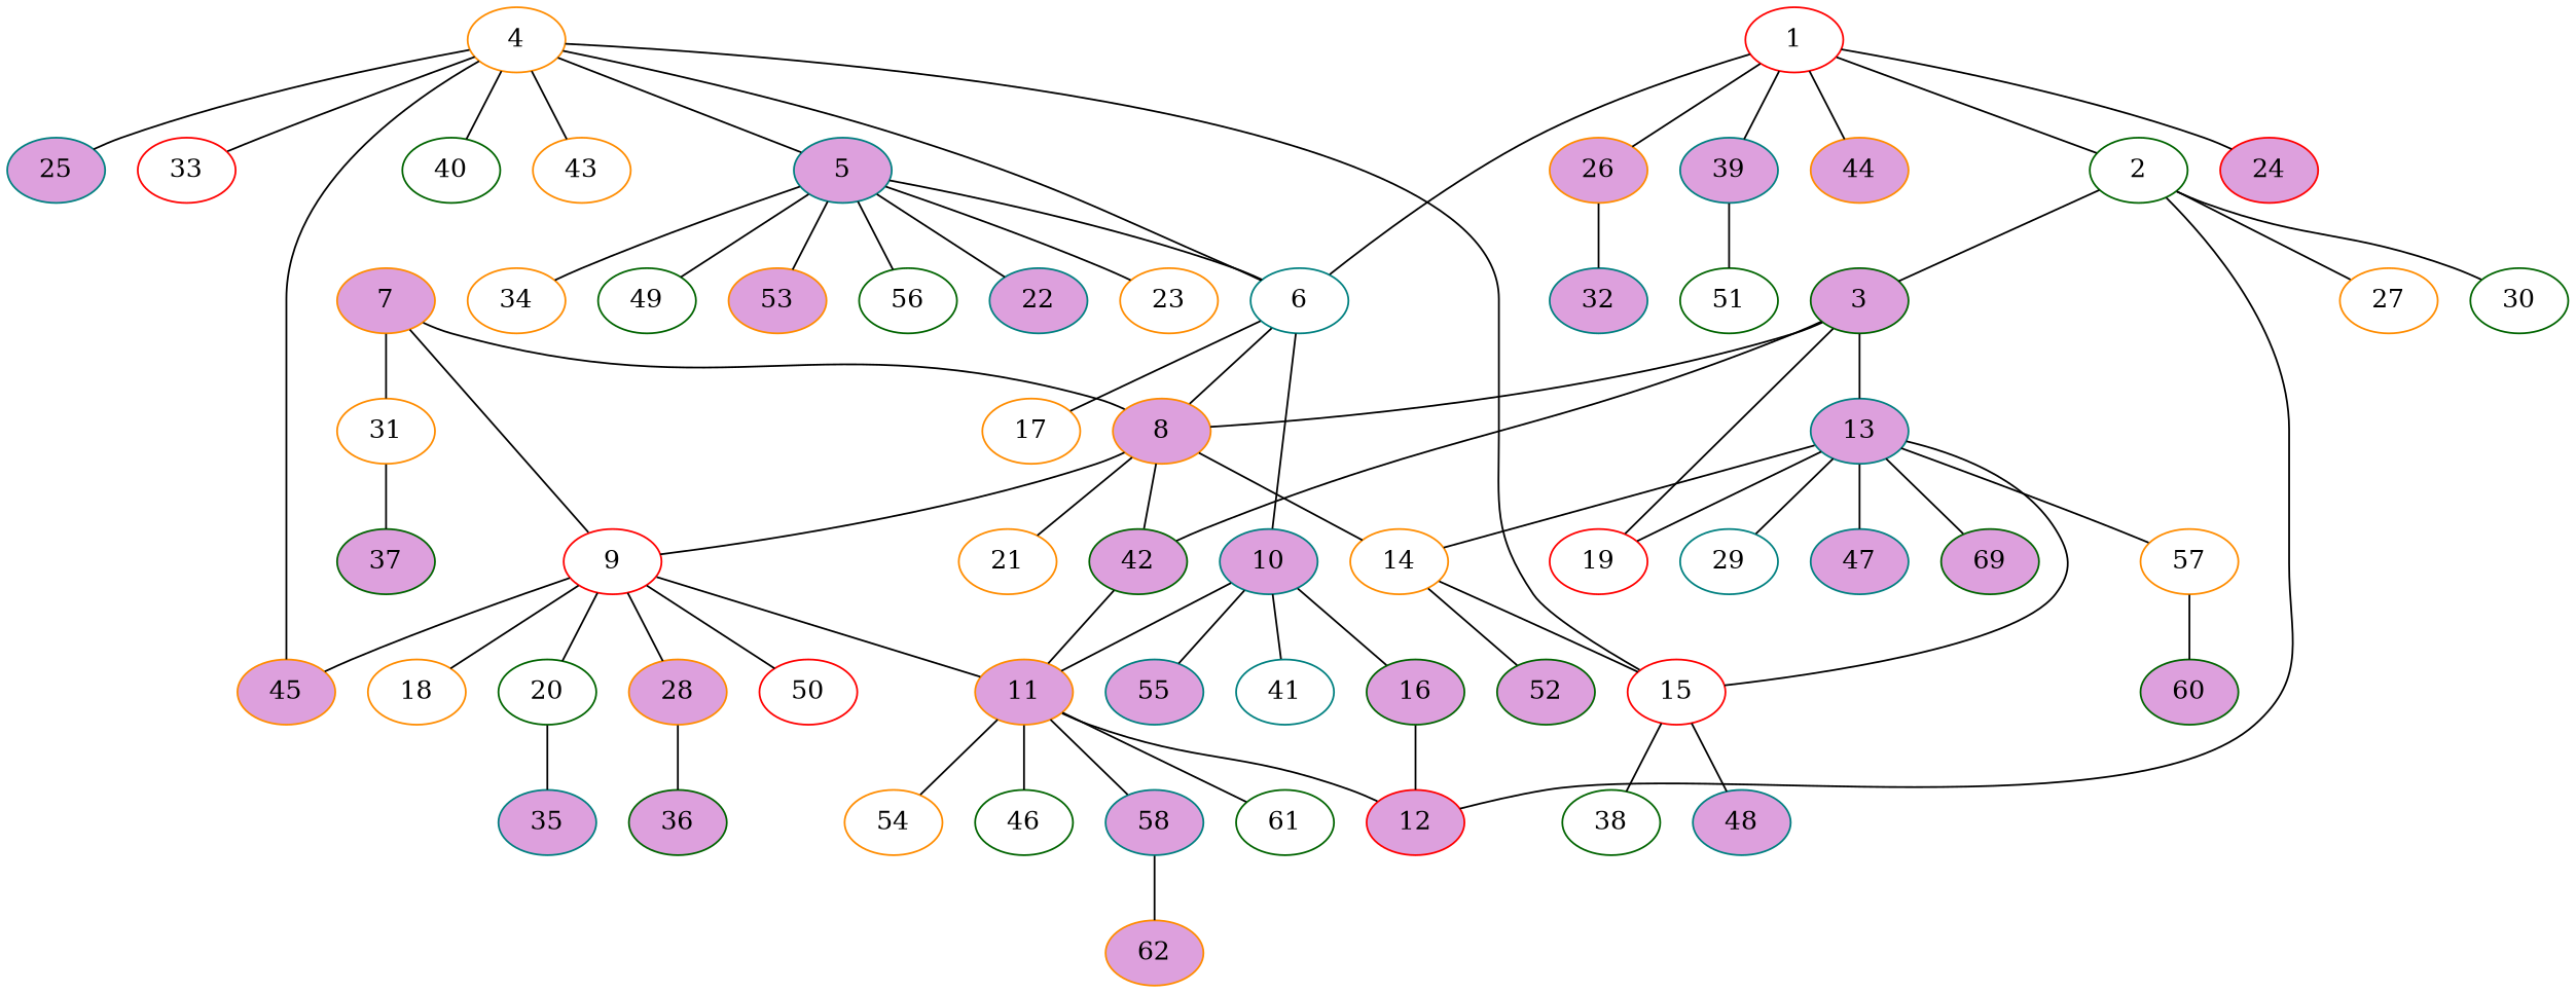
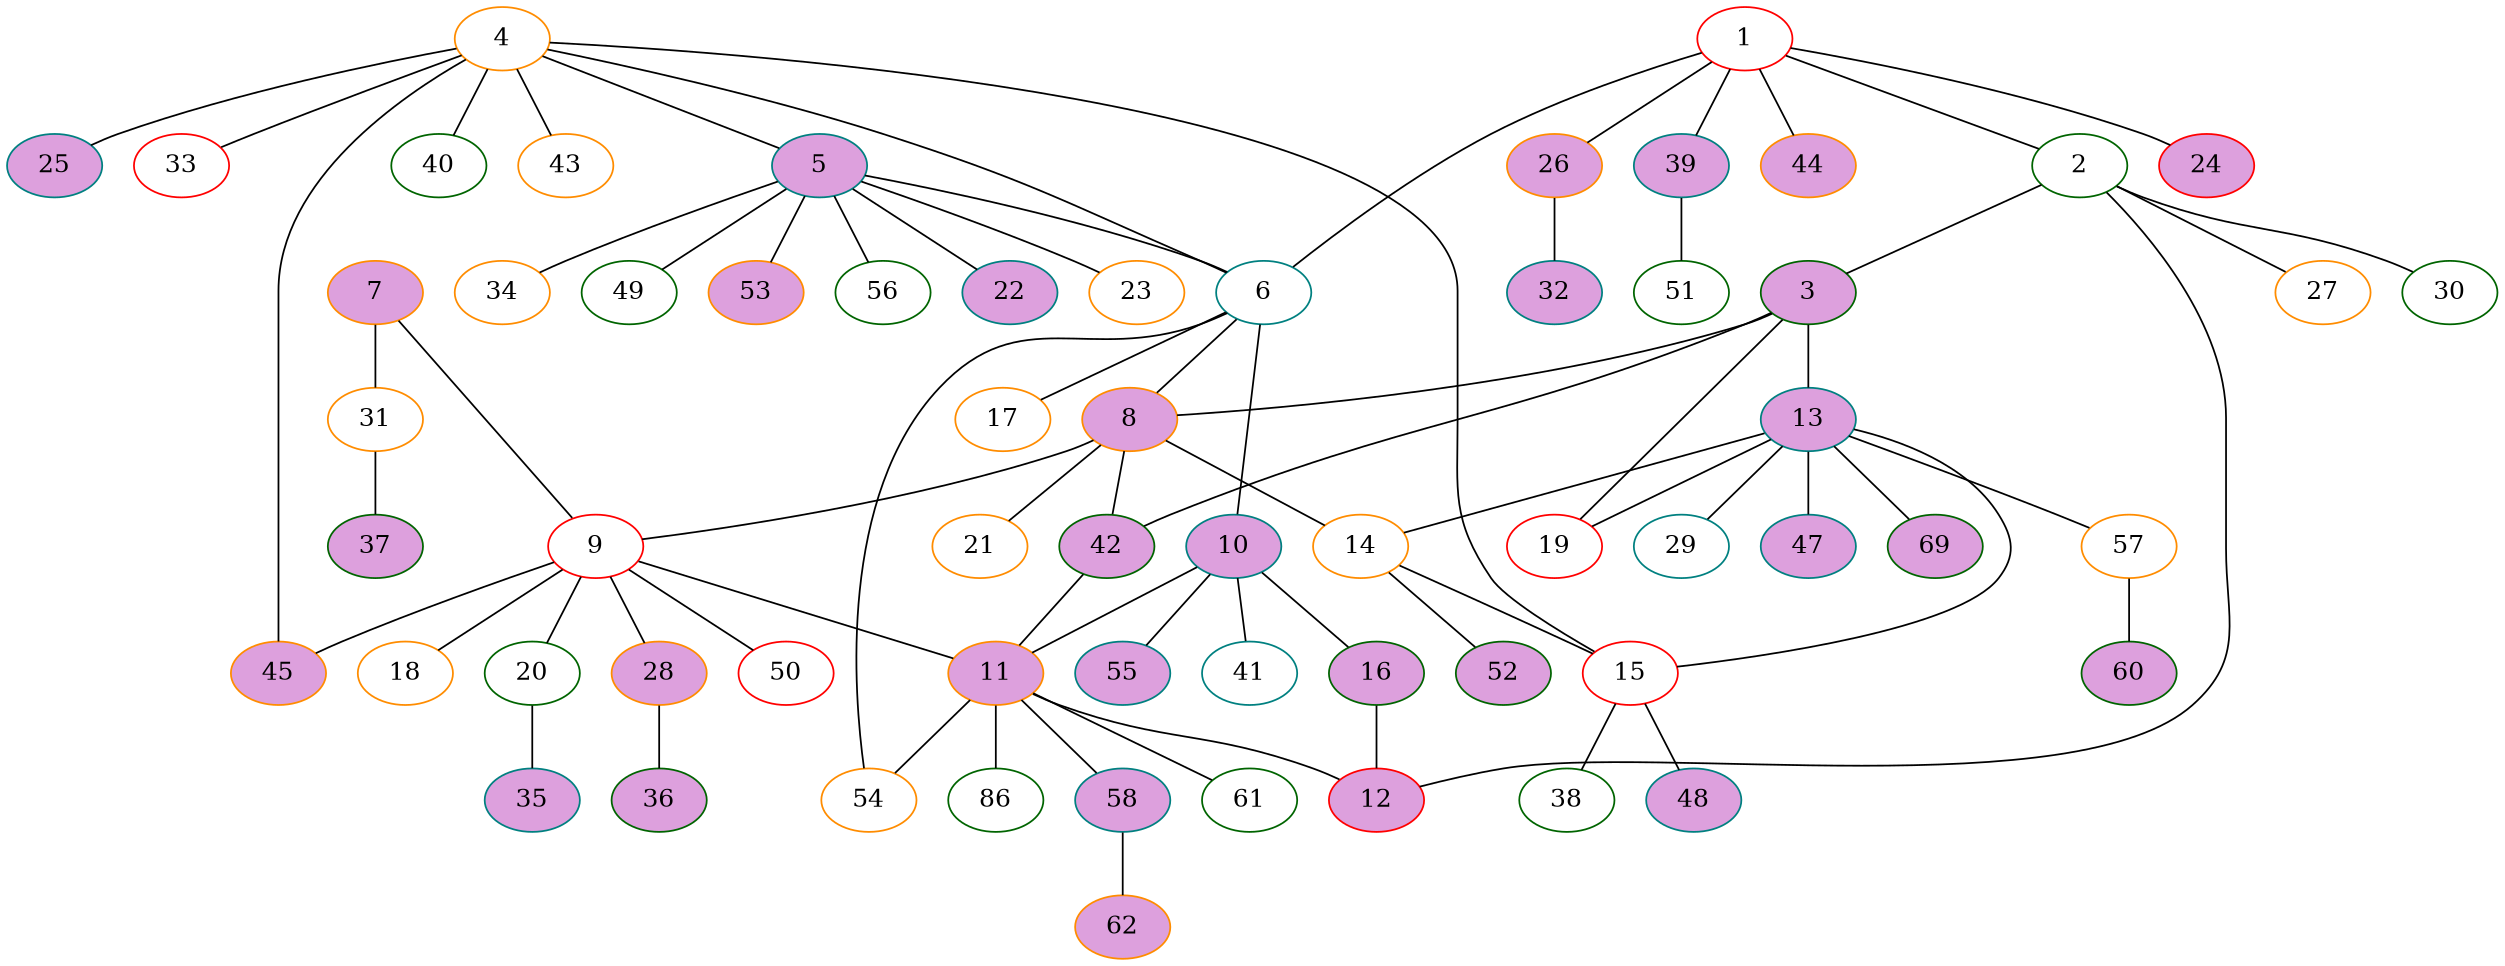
  graph {
    node [color=darkorange fillcolor=white style=filled]
    1 [color=red]
    2 [color=darkgreen]
    6 [color=teal]
    24 [color=red fillcolor=plum]
    26 [fillcolor=plum]
    39 [color=teal fillcolor=plum]
    44 [fillcolor=plum]
    3 [color=darkgreen fillcolor=plum]
    12 [color=red fillcolor=plum]
    27
    30 [color=darkgreen]
    8 [fillcolor=plum]
    13 [color=teal fillcolor=plum]
    19 [color=red]
    42 [color=darkgreen fillcolor=plum]
    10 [color=teal fillcolor=plum]
    17
    54
    32 [color=teal fillcolor=plum]
    51 [color=darkgreen]
    9 [color=red]
    14
    21
    15 [color=red]
    29 [color=teal]
    47 [color=teal fillcolor=plum]
    57
    n28 [color=darkgreen fillcolor=plum label=69]
    11 [fillcolor=plum]
    4
    5 [color=teal fillcolor=plum]
    25 [color=teal fillcolor=plum]
    33 [color=red]
    40 [color=darkgreen]
    43
    45 [fillcolor=plum]
    22 [color=teal fillcolor=plum]
    23
    34
    49 [color=darkgreen]
    53 [fillcolor=plum]
    56 [color=darkgreen]
    38 [color=darkgreen]
    48 [color=teal fillcolor=plum]
    16 [color=darkgreen fillcolor=plum]
    41 [color=teal]
    55 [color=teal fillcolor=plum]
    7 [fillcolor=plum]
    31
    18
    20 [color=darkgreen]
    28 [fillcolor=plum]
    50 [color=red]
    37 [color=darkgreen fillcolor=plum]
    52 [color=darkgreen fillcolor=plum]
-   46 [color=darkgreen]
+   46 [color=darkgreen label=86]
    58 [color=teal fillcolor=plum]
    61 [color=darkgreen]
    35 [color=teal fillcolor=plum]
    36 [color=darkgreen fillcolor=plum]
    62 [fillcolor=plum]
    60 [color=darkgreen fillcolor=plum]
    1 -- 2
    1 -- 6
    1 -- 24
    1 -- 26
    1 -- 39
    1 -- 44
    2 -- 3
    2 -- 12
    2 -- 27
    2 -- 30
    6 -- 8
    6 -- 10
    6 -- 17
+   6 -- 54
    26 -- 32
    39 -- 51
    3 -- 8
    3 -- 13
    3 -- 19
    3 -- 42
    8 -- 42
    8 -- 9
    8 -- 14
    8 -- 21
    13 -- 19
    13 -- 14
    13 -- 15
    13 -- 29
    13 -- 47
    13 -- 57
    13 -- n28
    42 -- 11
    10 -- 11
    10 -- 16
    10 -- 41
    10 -- 55
    9 -- 11
    9 -- 45
    9 -- 18
    9 -- 20
    9 -- 28
    9 -- 50
    14 -- 15
    14 -- 52
    15 -- 38
    15 -- 48
    57 -- 60
    11 -- 12
    11 -- 54
    11 -- 46
    11 -- 58
    11 -- 61
    4 -- 6
    4 -- 15
    4 -- 5
    4 -- 25
    4 -- 33
    4 -- 40
    4 -- 43
    4 -- 45
    5 -- 6
    5 -- 22
    5 -- 23
    5 -- 34
    5 -- 49
    5 -- 53
    5 -- 56
    16 -- 12
-   7 -- 8
    7 -- 9
    7 -- 31
    31 -- 37
    20 -- 35
    28 -- 36
    58 -- 62
  }
